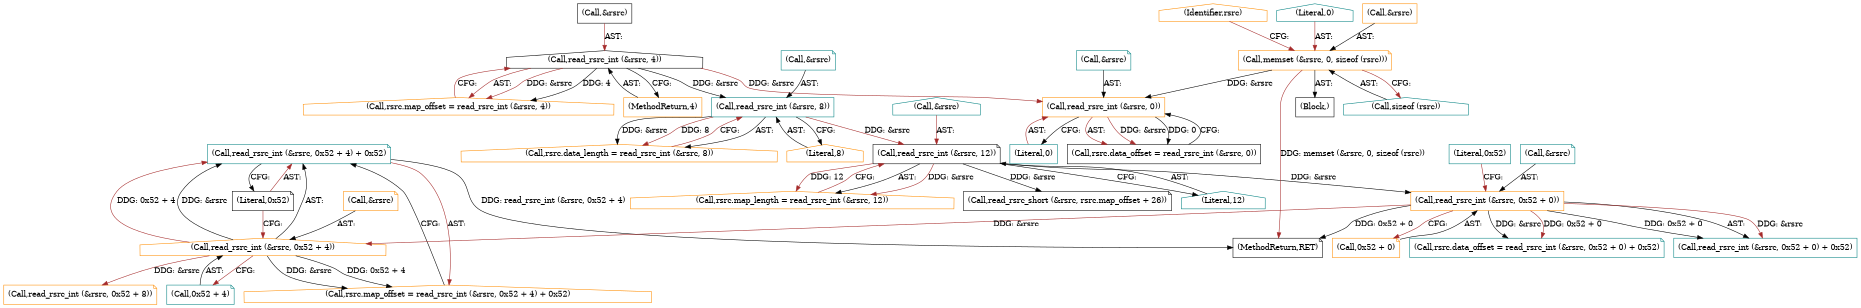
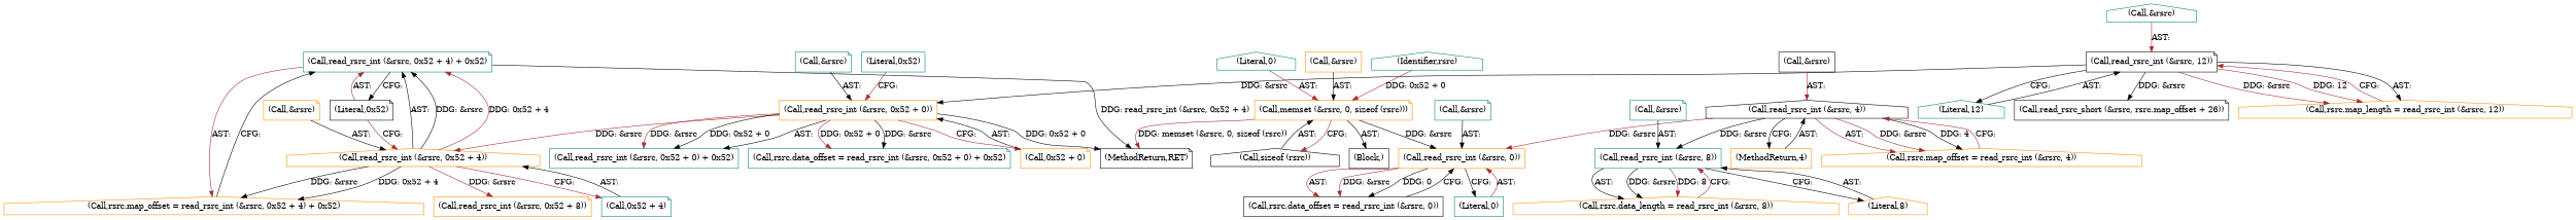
  digraph {
    fontname="DejaVu Serif"
    node [color=teal fontname="DejaVu Serif" shape=note]
    edge [color=black fontname="DejaVu Serif"]
    n1 [label="(Call,read_rsrc_int (&rsrc, 0x52 + 4) + 0x52)"]
    n2 [color=darkorange label="(Call,rsrc.map_offset = read_rsrc_int (&rsrc, 0x52 + 4) + 0x52)" shape=house]
    n3 [color=black label="(MethodReturn,RET)"]
    n4 [color=black label="(Literal,0x52)"]
    n5 [color=darkorange label="(Call,read_rsrc_int (&rsrc, 0x52 + 4))" shape=house]
    n6 [color=darkorange label="(Call,read_rsrc_int (&rsrc, 0x52 + 8))"]
    n7 [label="(Call,0x52 + 4)"]
    n8 [color=darkorange label="(Call,read_rsrc_int (&rsrc, 0x52 + 0))" shape=box]
    n9 [color=darkorange label="(Call,0x52 + 0)"]
    n10 [label="(Call,rsrc.data_offset = read_rsrc_int (&rsrc, 0x52 + 0) + 0x52)"]
    n11 [label="(Call,read_rsrc_int (&rsrc, 0x52 + 0) + 0x52)" shape=box]
    n12 [color=black label="(Call,read_rsrc_int (&rsrc, 12))"]
    n13 [color=darkorange label="(Call,rsrc.map_length = read_rsrc_int (&rsrc, 12))" shape=house]
    n14 [color=black label="(Call,read_rsrc_short (&rsrc, rsrc.map_offset + 26))"]
    n15 [label="(Literal,12)" shape=house]
    n16 [label="(Call,read_rsrc_int (&rsrc, 8))" shape=box]
    n17 [color=darkorange label="(Call,rsrc.data_length = read_rsrc_int (&rsrc, 8))" shape=house]
    n18 [color=darkorange label="(Literal,8)" shape=house]
    n19 [color=black label="(Call,read_rsrc_int (&rsrc, 4))" shape=house]
    n20 [color=darkorange label="(MethodReturn,4)" shape=box]
    n21 [color=darkorange label="(Call,rsrc.map_offset = read_rsrc_int (&rsrc, 4))" shape=house]
    n22 [color=darkorange label="(Call,read_rsrc_int (&rsrc, 0))" shape=box]
    n23 [color=black label="(Call,rsrc.data_offset = read_rsrc_int (&rsrc, 0))" shape=box]
    n24 [label="(Literal,0)" shape=box]
    n25 [color=darkorange label="(Call,memset (&rsrc, 0, sizeof (rsrc)))"]
    n26 [color=black label="(Block,)" shape=box]
-   n27 [label="(Call,sizeof (rsrc))" shape=house]
+   n27 [color=black label="(Call,sizeof (rsrc))" shape=house]
    n28 [color=black label="(Call,&rsrc)" shape=box]
    n29 [label="(Call,&rsrc)"]
-   n30 [color=darkorange label="(Identifier,rsrc)" shape=house]
+   n30 [label="(Identifier,rsrc)" shape=house]
    n31 [label="(Call,&rsrc)"]
    n32 [color=darkorange label="(Call,&rsrc)"]
    n33 [label="(Call,&rsrc)"]
    n34 [label="(Literal,0)" shape=house]
    n35 [color=darkorange label="(Call,&rsrc)" shape=box]
    n36 [label="(Call,&rsrc)" shape=house]
    n37 [label="(Literal,0x52)" shape=box]
    n1 -> n2 [color=brown label="AST: "]
    n1 -> n3 [label="DDG: read_rsrc_int (&rsrc, 0x52 + 4)"]
    n1 -> n4 [label="CFG: "]
    n2 -> n1 [label="CFG: "]
    n4 -> n1 [color=brown label="AST: "]
    n4 -> n5 [color=brown label="CFG: "]
    n5 -> n1 [label="AST: "]
    n5 -> n1 [label="DDG: &rsrc"]
    n5 -> n1 [color=brown label="DDG: 0x52 + 4"]
    n5 -> n2 [label="DDG: &rsrc"]
    n5 -> n2 [label="DDG: 0x52 + 4"]
    n5 -> n6 [color=brown label="DDG: &rsrc"]
    n5 -> n7 [color=brown label="CFG: "]
    n7 -> n5 [label="AST: "]
    n8 -> n3 [label="DDG: 0x52 + 0"]
    n8 -> n5 [color=brown label="DDG: &rsrc"]
    n8 -> n9 [color=brown label="CFG: "]
    n8 -> n10 [label="DDG: &rsrc"]
    n8 -> n10 [color=brown label="DDG: 0x52 + 0"]
    n8 -> n11 [label="AST: "]
    n8 -> n11 [color=brown label="DDG: &rsrc"]
    n8 -> n11 [label="DDG: 0x52 + 0"]
    n9 -> n8 [label="AST: "]
    n12 -> n8 [label="DDG: &rsrc"]
    n12 -> n13 [label="AST: "]
    n12 -> n13 [color=brown label="DDG: &rsrc"]
    n12 -> n13 [color=brown label="DDG: 12"]
    n12 -> n14 [label="DDG: &rsrc"]
    n12 -> n15 [label="CFG: "]
    n13 -> n12 [color=brown label="CFG: "]
    n15 -> n12 [label="AST: "]
-   n16 -> n12 [color=brown label="DDG: &rsrc"]
    n16 -> n17 [label="AST: "]
    n16 -> n17 [label="DDG: &rsrc"]
    n16 -> n17 [color=brown label="DDG: 8"]
    n16 -> n18 [label="CFG: "]
    n17 -> n16 [color=brown label="CFG: "]
    n18 -> n16 [label="AST: "]
    n19 -> n16 [label="DDG: &rsrc"]
    n19 -> n20 [label="CFG: "]
    n19 -> n21 [color=brown label="AST: "]
    n19 -> n21 [color=brown label="DDG: &rsrc"]
    n19 -> n21 [label="DDG: 4"]
    n19 -> n22 [color=brown label="DDG: &rsrc"]
    n20 -> n19 [label="AST: "]
    n21 -> n19 [color=brown label="CFG: "]
    n22 -> n23 [color=brown label="AST: "]
    n22 -> n23 [color=brown label="DDG: &rsrc"]
    n22 -> n23 [label="DDG: 0"]
    n22 -> n24 [label="CFG: "]
    n23 -> n22 [label="CFG: "]
    n24 -> n22 [color=brown label="AST: "]
    n25 -> n3 [color=brown label="DDG: memset (&rsrc, 0, sizeof (rsrc))"]
    n25 -> n22 [label="DDG: &rsrc"]
    n25 -> n26 [label="AST: "]
    n25 -> n27 [color=brown label="CFG: "]
    n27 -> n25 [label="AST: "]
    n28 -> n19 [color=brown label="AST: "]
    n29 -> n16 [label="AST: "]
-   n30 -> n25 [color=brown label="CFG: "]
+   n30 -> n25 [color=brown label="DDG: 0x52 + 0"]
    n31 -> n22 [label="AST: "]
    n32 -> n5 [label="AST: "]
    n33 -> n8 [label="AST: "]
    n34 -> n25 [color=brown label="AST: "]
    n35 -> n25 [label="AST: "]
    n36 -> n12 [color=brown label="AST: "]
    n37 -> n8 [color=brown label="CFG: "]
  }
